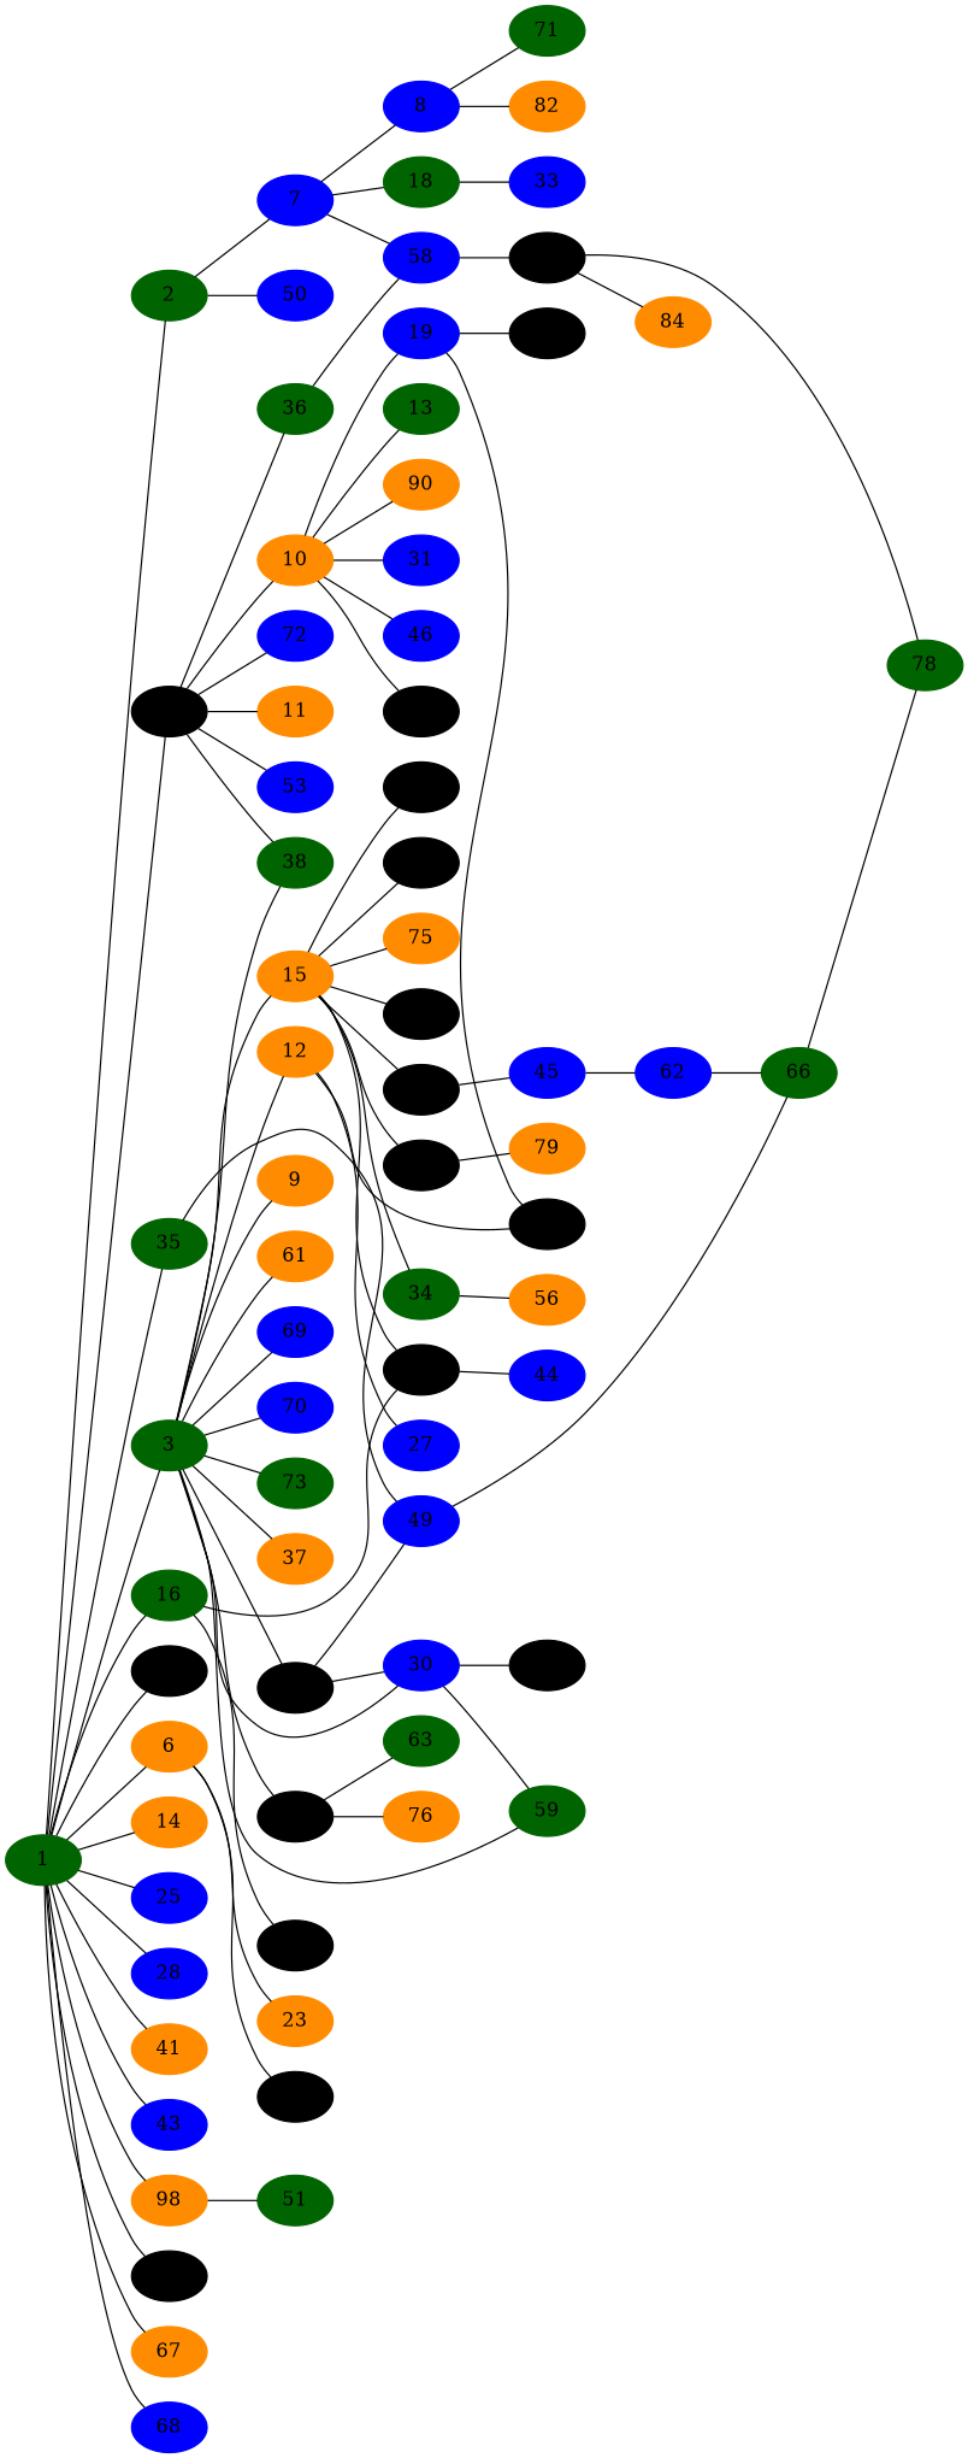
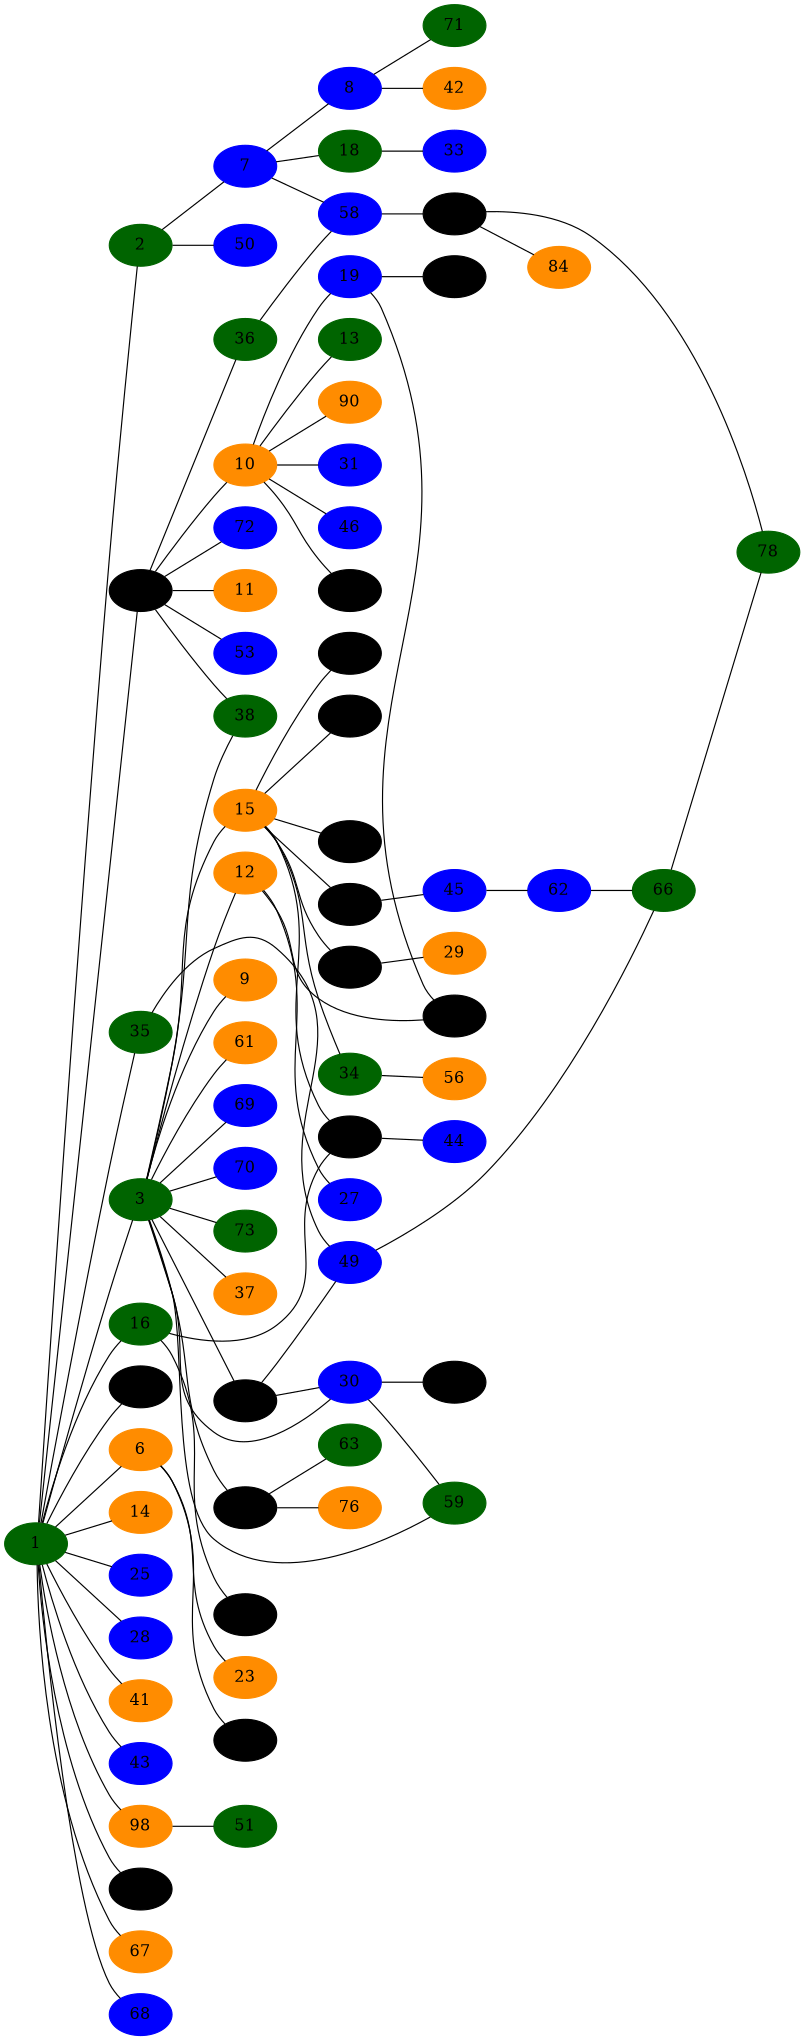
  graph {
    rankdir=LR
    node [color=blue style=filled]
    edge [weight=1.0]
    1 [color=darkgreen]
    2 [color=darkgreen]
    3 [color=darkgreen]
    4 [color=black]
    5 [color=black]
    6 [color=darkorange]
    14 [color=darkorange]
    16 [color=darkgreen]
    25
    28
    35 [color=darkgreen]
    41 [color=darkorange]
    43
    n14 [color=darkorange label=98]
    52 [color=black]
    67 [color=darkorange]
    68
    7
    50
    9 [color=darkorange]
    12 [color=darkorange]
    15 [color=darkorange]
    24 [color=black]
    30
    37 [color=darkorange]
    38 [color=darkgreen]
    39 [color=black]
    59 [color=darkgreen]
    61 [color=darkorange]
    69
    70
    73 [color=darkgreen]
    10 [color=darkorange]
    11 [color=darkorange]
    36 [color=darkgreen]
    53
    72
    23 [color=darkorange]
    54 [color=black]
    17 [color=black]
    32 [color=black]
    49
    51 [color=darkgreen]
    8
    18 [color=darkgreen]
    58
    27
    57 [color=black]
    22 [color=black]
    26 [color=black]
    34 [color=darkgreen]
    47 [color=black]
    60 [color=black]
-   75 [color=darkorange]
    77 [color=black]
    64 [color=black]
    63 [color=darkgreen]
    76 [color=darkorange]
    13 [color=darkgreen]
    19
    n61 [color=darkorange label=90]
    31
    46
    55 [color=black]
-   42 [color=darkorange label=82]
+   42 [color=darkorange]
    71 [color=darkgreen]
    33
    65 [color=black]
    40 [color=black]
    44
-   29 [color=darkorange label=79]
+   29 [color=darkorange]
    45
    56 [color=darkorange]
    66 [color=darkgreen]
    62
    78 [color=darkgreen]
    n77 [color=darkorange label=84]
    1 -- 2
    1 -- 3
    1 -- 4
    1 -- 5
    1 -- 6
    1 -- 14
    1 -- 16
    1 -- 25
    1 -- 28
    1 -- 35
    1 -- 41
    1 -- 43
    1 -- n14
    1 -- 52
    1 -- 67
    1 -- 68
    2 -- 7
    2 -- 50
    3 -- 9
    3 -- 12
    3 -- 15
    3 -- 24
    3 -- 30
    3 -- 37
    3 -- 38
    3 -- 39
    3 -- 59
    3 -- 61
    3 -- 69
    3 -- 70
    3 -- 73
    5 -- 38
    5 -- 10
    5 -- 11
    5 -- 36
    5 -- 53
    5 -- 72
    6 -- 23
    6 -- 54
    16 -- 17
    16 -- 32
    35 -- 49
    n14 -- 51
    7 -- 8
    7 -- 18
    7 -- 58
    12 -- 27
    12 -- 57
    15 -- 17
    15 -- 22
    15 -- 26
    15 -- 34
    15 -- 47
    15 -- 60
-   15 -- 75
    15 -- 77
    24 -- 30
    24 -- 49
    30 -- 59
    30 -- 64
    39 -- 63
    39 -- 76
    10 -- 13
    10 -- 19
    10 -- n61
    10 -- 31
    10 -- 46
    10 -- 55
    36 -- 58
    17 -- 44
    49 -- 66
    8 -- 42
    8 -- 71
    18 -- 33
    58 -- 65
    22 -- 29
    26 -- 45
    34 -- 56
    19 -- 57
    19 -- 40
    65 -- 78
    65 -- n77
    45 -- 62
    66 -- 78
    62 -- 66
  }
